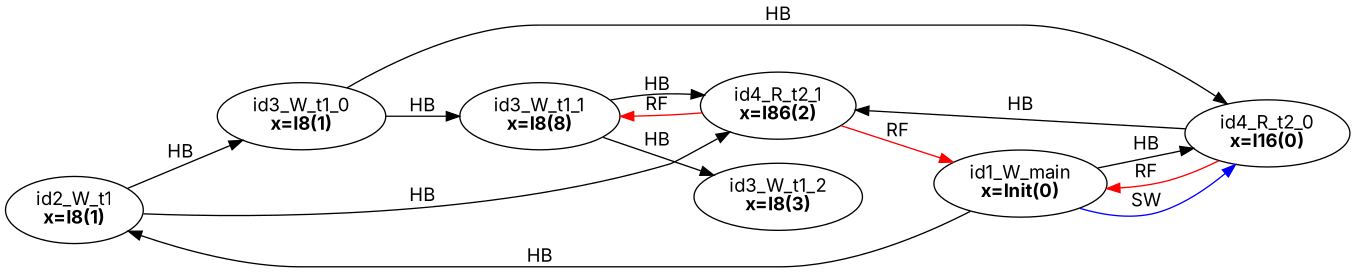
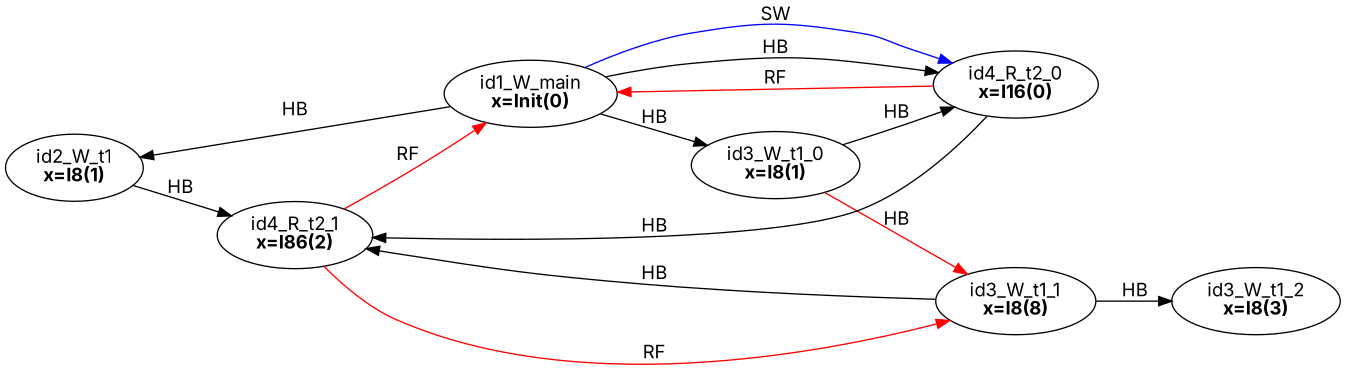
  digraph {
    fontname=Inter
    rankdir=LR
    splines=true
    node [fontname=Inter]
    edge [color=black fontname=Inter]
    n1 [label=<id2_W_t1<br/><B>x=I8(1)</B>>]
    n2 [label=<id3_W_t1_0<br/><B>x=I8(1)</B>>]
    n3 [label=<id4_R_t2_1<br/><B>x=I86(2)</B>>]
    n4 [label=<id3_W_t1_1<br/><B>x=I8(8)</B>>]
    n5 [label=<id4_R_t2_0<br/><B>x=I16(0)</B>>]
    n6 [label=<id1_W_main<br/><B>x=Init(0)</B>>]
    n7 [label=<id3_W_t1_2<br/><B>x=I8(3)</B>>]
-   n1 -> n2 [label=HB]
+   n6 -> n2 [label=HB]
    n1 -> n3 [label=HB]
-   n2 -> n4 [label=HB]
+   n2 -> n4 [color=red label=HB]
    n2 -> n5 [label=HB]
    n3 -> n4 [color=red label=RF]
    n3 -> n6 [color=red label=RF]
    n4 -> n3 [label=HB]
    n4 -> n7 [label=HB]
    n5 -> n3 [label=HB]
    n5 -> n6 [color=red label=RF]
    n6 -> n1 [label=HB]
    n6 -> n5 [label=HB]
    n6 -> n5 [color=blue label=SW]
  }
